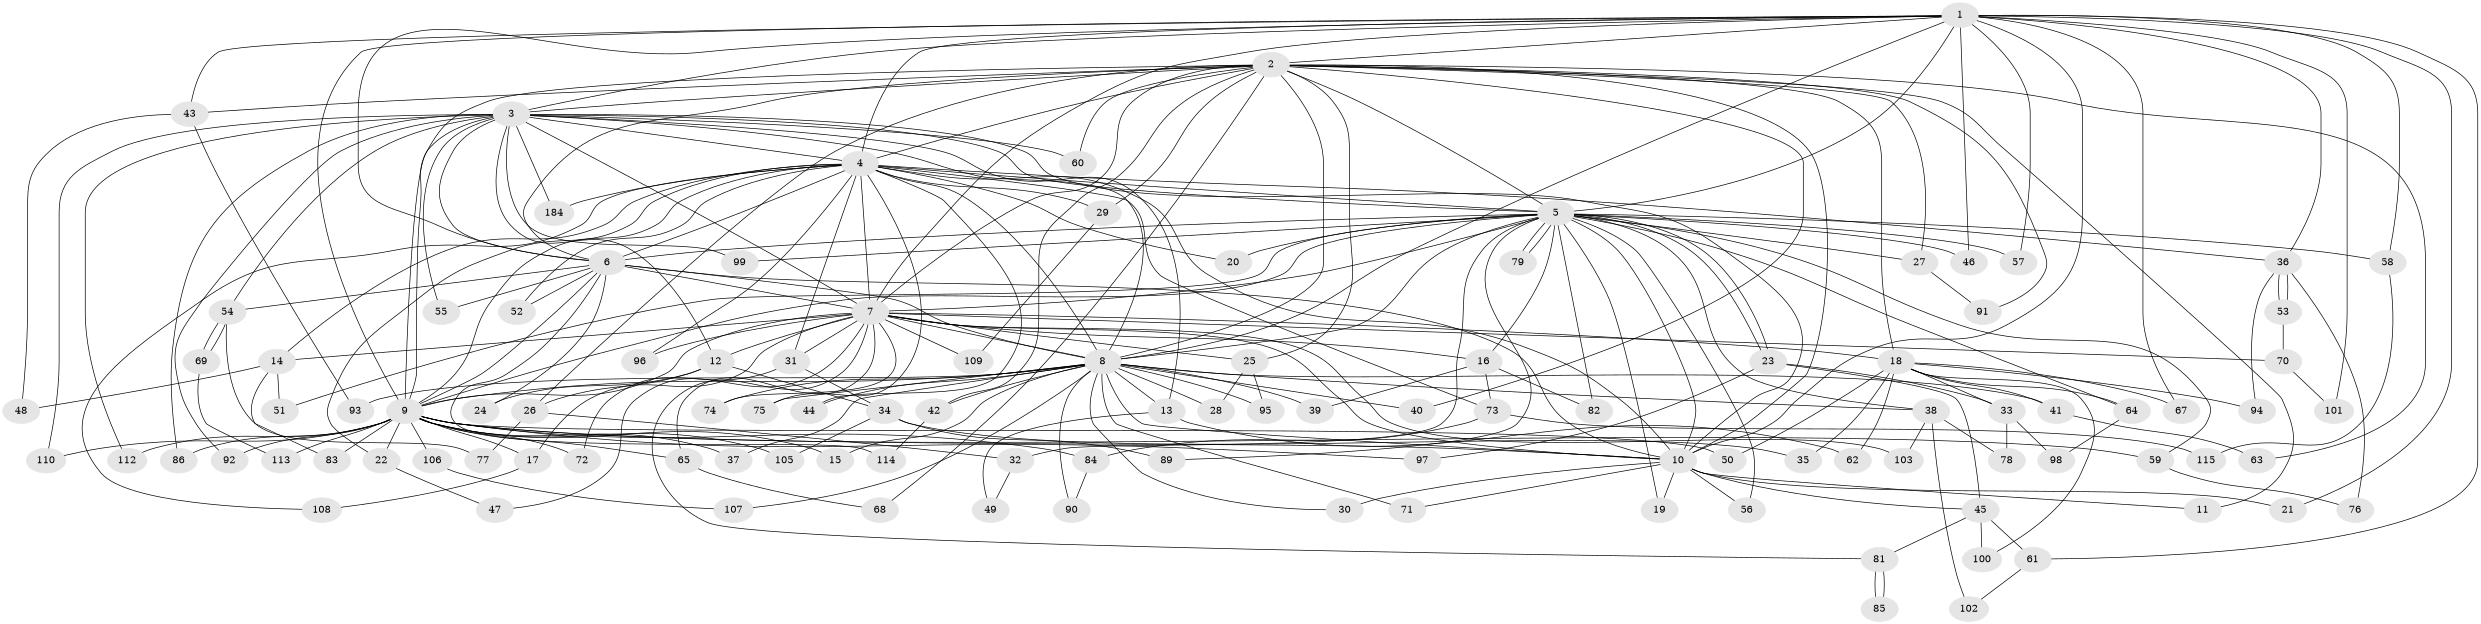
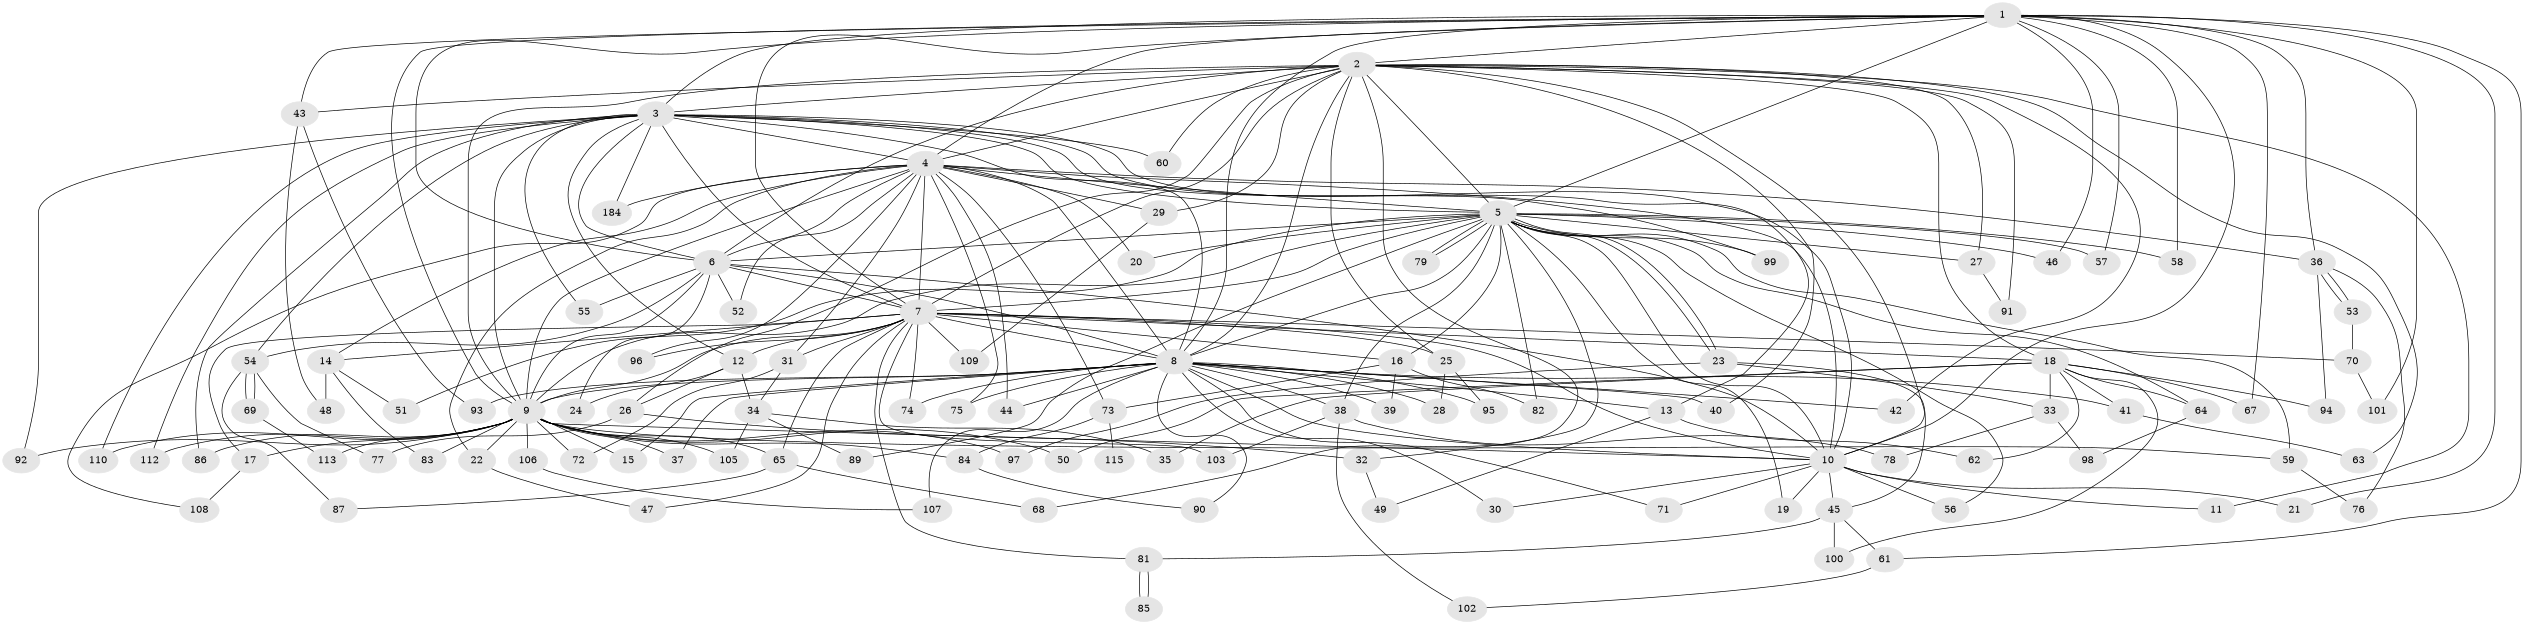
  graph {
    node [color=gray90 style=filled]
    1
    2
    3
    4
    5
    6
    7
    8
    9
    10
    21
    36
    43
    46
    57
    58
    61
    67
    101
    11
    18
    25
    26
    27
    29
    40
    42
    60
    63
    68
    91
    12
    13
    54
    55
    86
    92
    99
    n39 [label=184]
    110
    112
    14
    20
    22
    31
    44
    52
    73
    75
    96
    108
    16
    19
    23
    32
    38
    51
    56
    59
    64
    79
    82
    89
    24
-   114
    103
    17
    47
    65
    70
    74
    81
    109
    15
    28
    30
    37
    39
    41
    71
    90
    93
    95
    107
    50
    72
    83
    84
    97
    105
    106
    113
    45
    94
    53
    76
    48
    115
    102
    62
    33
    35
    100
    77
    34
    49
    69
+   87
    78
    98
    85
    1 -- 2
    1 -- 3
    1 -- 4
    1 -- 5
    1 -- 6
    1 -- 7
    1 -- 8
    1 -- 9
    1 -- 10
    1 -- 21
    1 -- 36
    1 -- 43
    1 -- 46
    1 -- 57
    1 -- 58
    1 -- 61
    1 -- 67
    1 -- 101
    2 -- 3
    2 -- 4
    2 -- 5
    2 -- 6
    2 -- 7
    2 -- 8
    2 -- 9
    2 -- 10
    2 -- 43
    2 -- 11
    2 -- 18
    2 -- 25
    2 -- 26
    2 -- 27
    2 -- 29
    2 -- 40
    2 -- 42
    2 -- 60
    2 -- 63
    2 -- 68
    2 -- 91
    3 -- 4
    3 -- 5
    3 -- 6
    3 -- 7
    3 -- 8
    3 -- 9
    3 -- 10
    3 -- 60
    3 -- 12
    3 -- 13
    3 -- 54
    3 -- 55
    3 -- 86
    3 -- 92
    3 -- 99
    3 -- n39
    3 -- 110
    3 -- 112
    4 -- 5
    4 -- 6
    4 -- 7
    4 -- 8
    4 -- 9
    4 -- 10
    4 -- 36
    4 -- 29
    4 -- n39
    4 -- 14
    4 -- 20
    4 -- 22
    4 -- 31
    4 -- 44
    4 -- 52
    4 -- 73
    4 -- 75
    4 -- 96
    4 -- 108
    5 -- 6
    5 -- 7
    5 -- 8
    5 -- 9
    5 -- 10
    5 -- 46
    5 -- 57
    5 -- 58
    5 -- 27
    5 -- 99
    5 -- 20
    5 -- 16
    5 -- 19
    5 -- 23
    5 -- 23
    5 -- 32
    5 -- 38
    5 -- 51
    5 -- 56
    5 -- 59
    5 -- 64
    5 -- 79
    5 -- 79
    5 -- 82
    5 -- 89
    6 -- 7
    6 -- 8
    6 -- 9
    6 -- 10
    6 -- 54
    6 -- 55
    6 -- 52
    6 -- 24
-   6 -- 114
    7 -- 8
    7 -- 9
    7 -- 10
    7 -- 18
    7 -- 25
    7 -- 12
    7 -- 14
    7 -- 31
    7 -- 96
    7 -- 16
    7 -- 103
    7 -- 17
    7 -- 47
    7 -- 65
    7 -- 70
    7 -- 74
    7 -- 81
    7 -- 109
    8 -- 9
    8 -- 10
    8 -- 40
    8 -- 42
    8 -- 13
    8 -- 44
    8 -- 75
    8 -- 38
    8 -- 74
    8 -- 15
    8 -- 28
    8 -- 30
    8 -- 37
    8 -- 39
    8 -- 41
    8 -- 71
    8 -- 90
    8 -- 93
    8 -- 95
    8 -- 107
    9 -- 10
    9 -- 86
    9 -- 92
    9 -- 110
    9 -- 112
    9 -- 22
    9 -- 59
    9 -- 17
    9 -- 65
    9 -- 15
    9 -- 37
    9 -- 50
    9 -- 72
    9 -- 83
    9 -- 84
    9 -- 97
    9 -- 105
    9 -- 106
    9 -- 113
    10 -- 21
    10 -- 11
    10 -- 19
    10 -- 56
    10 -- 30
    10 -- 71
    10 -- 45
    36 -- 94
    36 -- 53
    36 -- 53
    36 -- 76
    43 -- 93
    43 -- 48
-   58 -- 115
    61 -- 102
    18 -- 67
    18 -- 64
    18 -- 41
    18 -- 50
    18 -- 94
    18 -- 62
    18 -- 33
    18 -- 35
    18 -- 100
    25 -- 28
    25 -- 95
    26 -- 32
    26 -- 77
    27 -- 91
    29 -- 109
-   42 -- 114
    12 -- 26
    12 -- 24
    12 -- 34
    13 -- 62
    13 -- 49
    54 -- 77
    54 -- 69
    54 -- 69
+   54 -- 87
    14 -- 51
    14 -- 83
    14 -- 48
    22 -- 47
    31 -- 72
    31 -- 34
    73 -- 84
    73 -- 115
    16 -- 73
    16 -- 82
    16 -- 39
    23 -- 97
    23 -- 45
    23 -- 33
    32 -- 49
    38 -- 103
    38 -- 102
    38 -- 78
    59 -- 76
    64 -- 98
    17 -- 108
    65 -- 68
+   65 -- 87
    70 -- 101
    81 -- 85
    81 -- 85
    41 -- 63
    84 -- 90
    106 -- 107
    45 -- 61
    45 -- 81
    45 -- 100
    53 -- 70
    33 -- 78
    33 -- 98
    34 -- 89
    34 -- 105
    34 -- 35
    69 -- 113
  }
